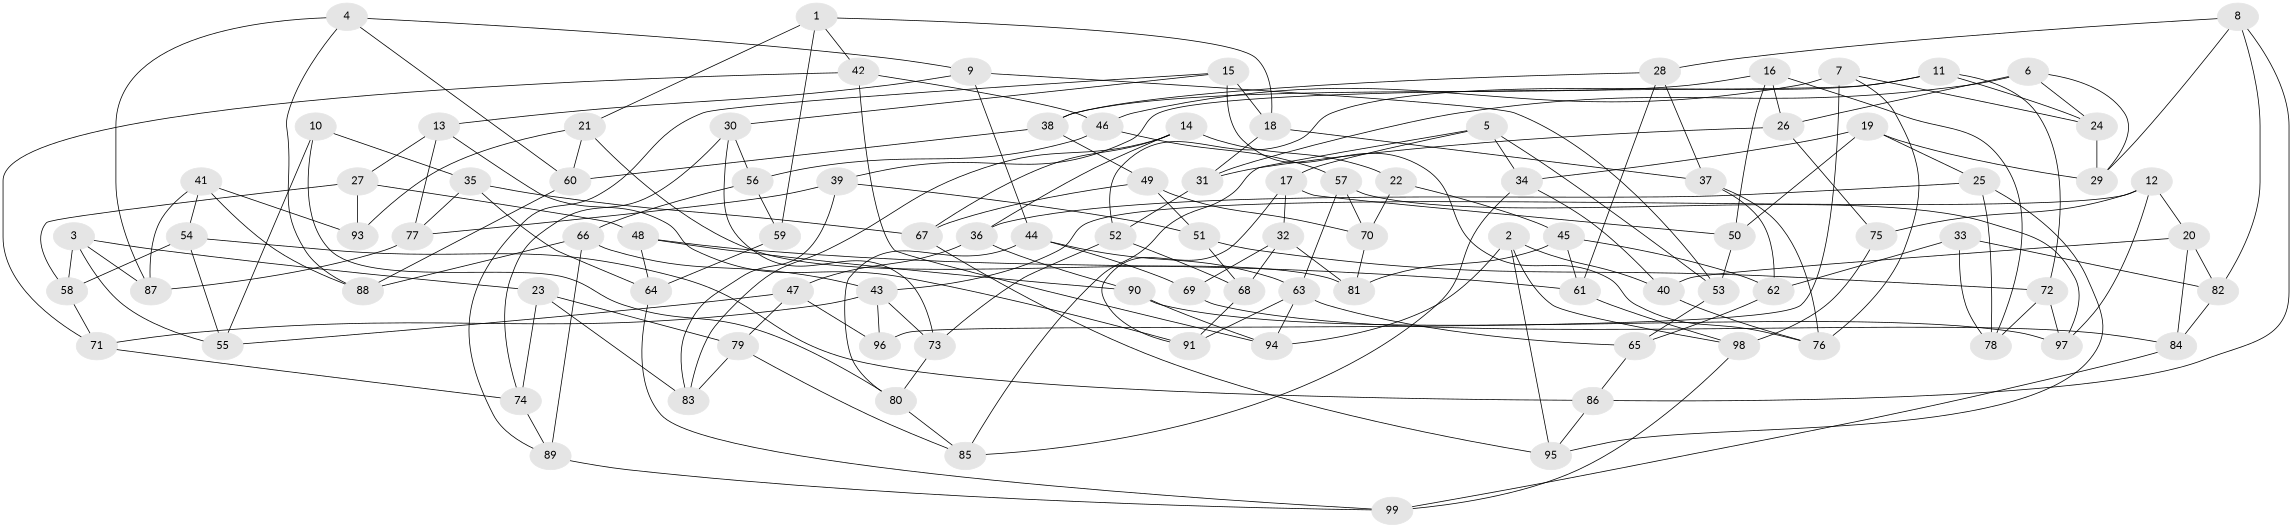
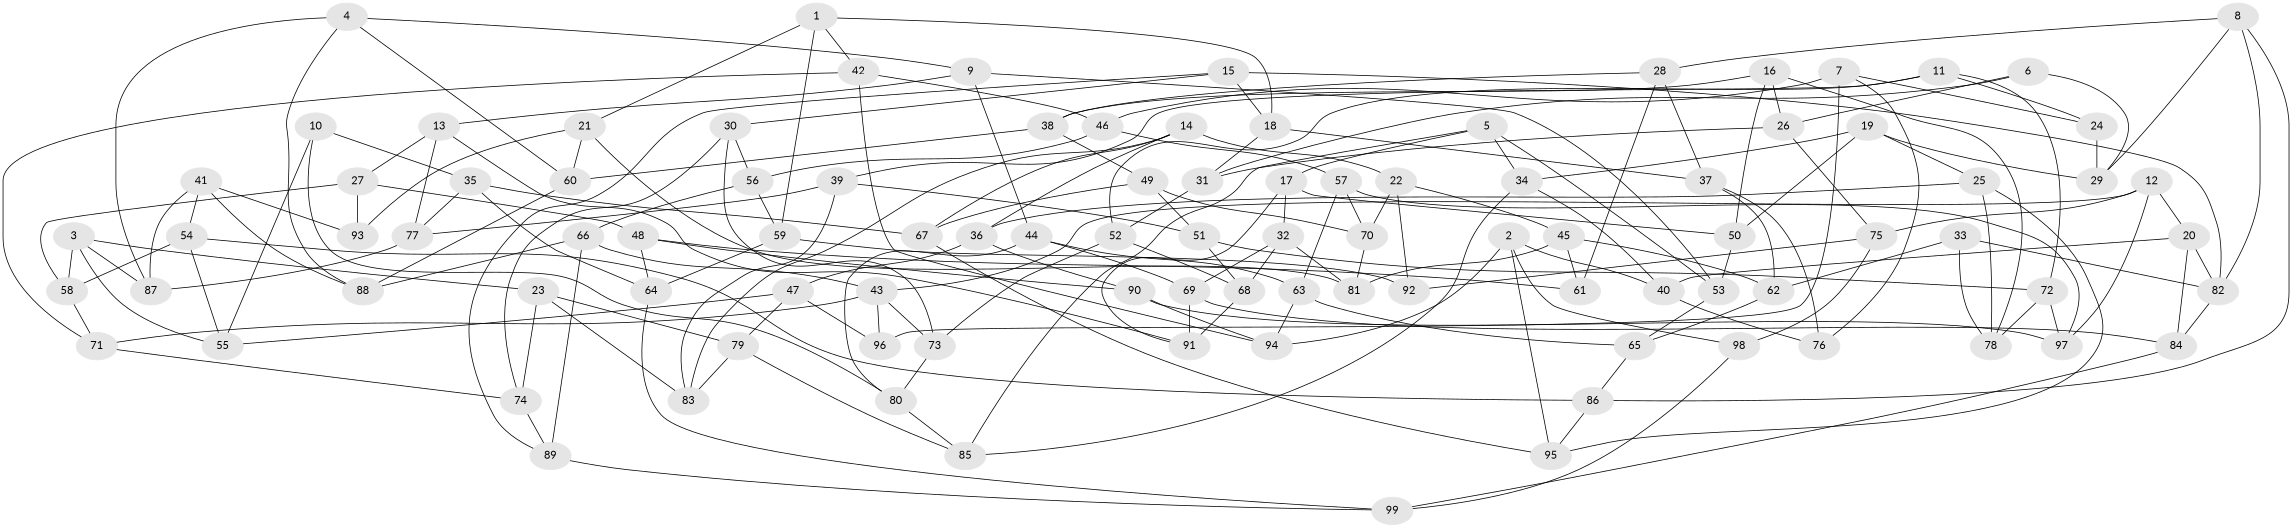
  graph {
    fontname=Lato
    node [color=gray90 fontname=Lato style=filled]
    edge [fontname=Lato]
    1
    18
    21
    42
    59
    31
    37
    60
    81
    93
    94
    46
    71
+   92
    64
    2
    40
    95
    98
    76
    99
    3
    23
    55
    58
    87
    83
    74
    79
    4
    9
    88
    53
    13
    44
    5
    17
    34
    85
    91
    50
    32
    65
    6
    24
    26
    29
    75
    52
    7
    96
    56
    57
    8
    28
    82
    86
    38
    61
    84
    27
    77
    80
    69
    63
    10
    35
    33
    78
    62
    67
    11
    39
    72
    51
    73
    68
    97
    12
    20
    43
    48
    14
    22
    36
    45
    70
    47
    90
    15
    30
    89
    16
    49
    19
    25
    66
    41
    54
    1 -- 18
    1 -- 21
    1 -- 42
    1 -- 59
    18 -- 31
    18 -- 37
    21 -- 60
    21 -- 81
    21 -- 93
    42 -- 94
    42 -- 46
    42 -- 71
+   59 -- 92
    59 -- 64
    31 -- 52
    37 -- 76
    37 -- 62
    60 -- 88
    46 -- 56
    46 -- 57
    71 -- 74
    64 -- 99
    2 -- 94
    2 -- 40
    2 -- 95
    2 -- 98
    40 -- 76
    98 -- 99
    3 -- 23
    3 -- 55
    3 -- 58
    3 -- 87
    23 -- 83
    23 -- 74
    23 -- 79
    58 -- 71
    74 -- 89
    79 -- 83
    79 -- 85
    4 -- 60
    4 -- 87
    4 -- 9
    4 -- 88
    9 -- 53
    9 -- 13
    9 -- 44
    53 -- 65
    13 -- 91
    13 -- 27
    13 -- 77
    44 -- 80
    44 -- 69
    44 -- 63
    5 -- 53
    5 -- 17
    5 -- 34
    5 -- 85
    17 -- 91
    17 -- 50
    17 -- 32
    34 -- 40
    34 -- 85
    50 -- 53
    32 -- 81
    32 -- 69
    32 -- 68
    65 -- 86
    6 -- 31
-   6 -- 24
    6 -- 26
    6 -- 29
    24 -- 29
    26 -- 31
    26 -- 75
+   75 -- 92
    75 -- 98
    52 -- 73
    52 -- 68
    7 -- 46
    7 -- 76
    7 -- 24
    7 -- 96
    56 -- 59
    56 -- 66
    57 -- 63
    57 -- 97
    57 -- 70
    8 -- 29
    8 -- 28
    8 -- 82
    8 -- 86
    28 -- 37
    28 -- 38
    28 -- 61
    82 -- 84
    86 -- 95
    38 -- 60
    38 -- 49
-   61 -- 98
    84 -- 99
    27 -- 93
    27 -- 58
    27 -- 48
    77 -- 87
    80 -- 85
-   63 -- 91
+   69 -- 91
    69 -- 84
    63 -- 94
    63 -- 65
    10 -- 55
    10 -- 80
    10 -- 35
    35 -- 64
    35 -- 77
    35 -- 67
    33 -- 82
    33 -- 78
    33 -- 62
    62 -- 65
    67 -- 95
    11 -- 24
    11 -- 52
    11 -- 39
    11 -- 72
    39 -- 83
    39 -- 77
    39 -- 51
    72 -- 78
    72 -- 97
    51 -- 72
    51 -- 68
    73 -- 80
    68 -- 91
    12 -- 75
    12 -- 97
    12 -- 20
    12 -- 43
    20 -- 40
    20 -- 82
    20 -- 84
    43 -- 71
    43 -- 96
    43 -- 73
    48 -- 64
    48 -- 61
    48 -- 90
    14 -- 83
    14 -- 67
    14 -- 22
    14 -- 36
+   22 -- 92
    22 -- 45
    22 -- 70
    36 -- 47
    36 -- 90
    45 -- 81
    45 -- 61
    45 -- 62
    70 -- 81
    47 -- 55
    47 -- 79
    47 -- 96
    90 -- 94
    90 -- 97
    15 -- 18
-   15 -- 76
+   15 -- 82
    15 -- 30
    15 -- 89
    30 -- 74
    30 -- 56
    30 -- 73
    89 -- 99
    16 -- 50
    16 -- 26
    16 -- 38
    16 -- 78
    49 -- 67
    49 -- 51
    49 -- 70
    19 -- 34
    19 -- 50
    19 -- 29
    19 -- 25
    25 -- 95
    25 -- 78
    25 -- 36
    66 -- 88
    66 -- 43
    66 -- 89
    41 -- 93
    41 -- 87
    41 -- 88
    41 -- 54
    54 -- 55
    54 -- 58
    54 -- 86
  }
